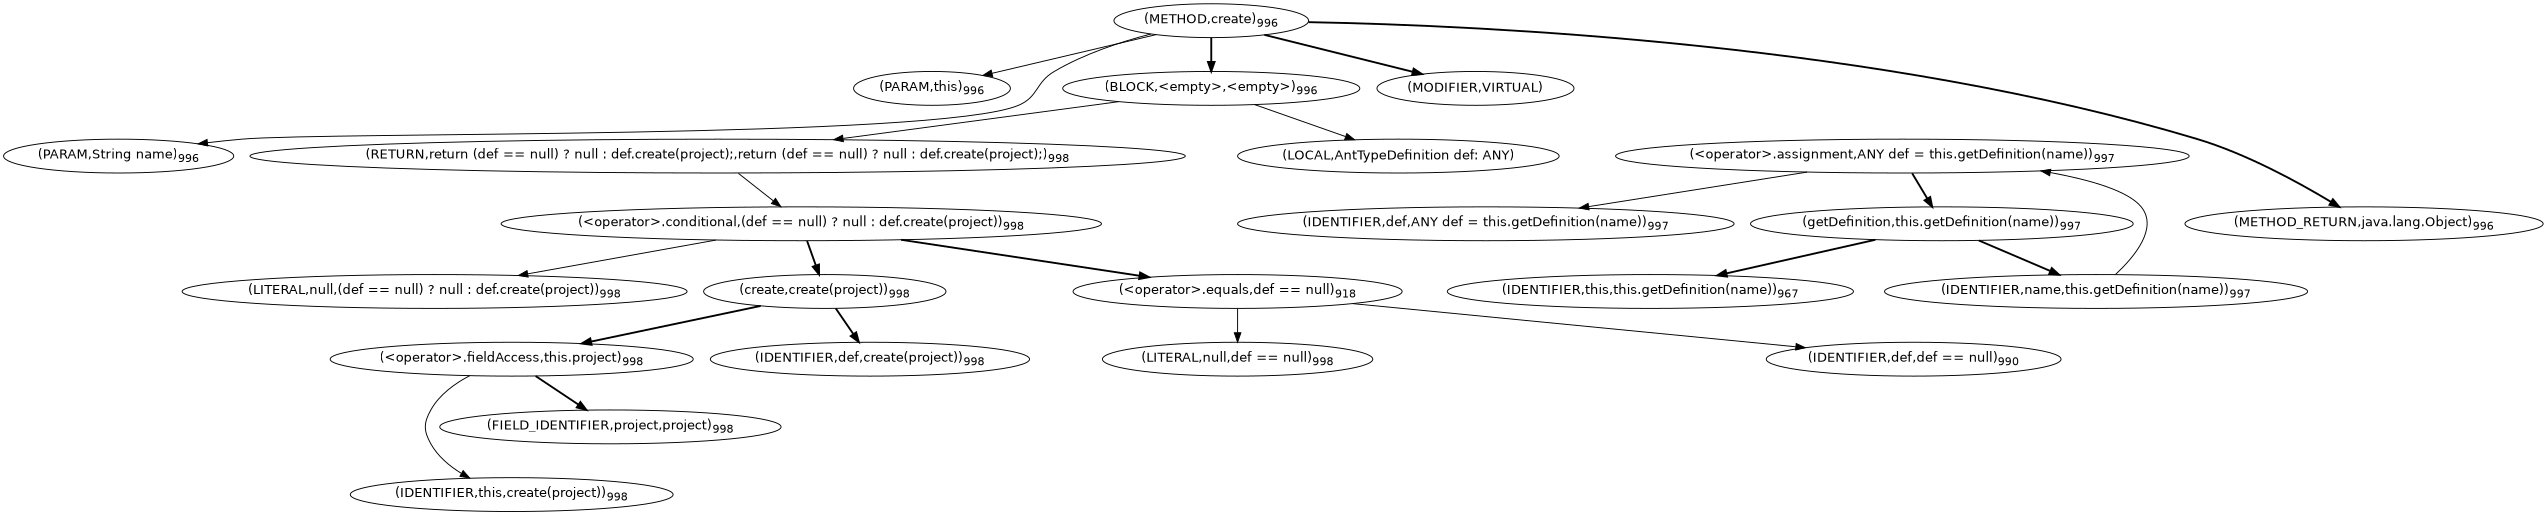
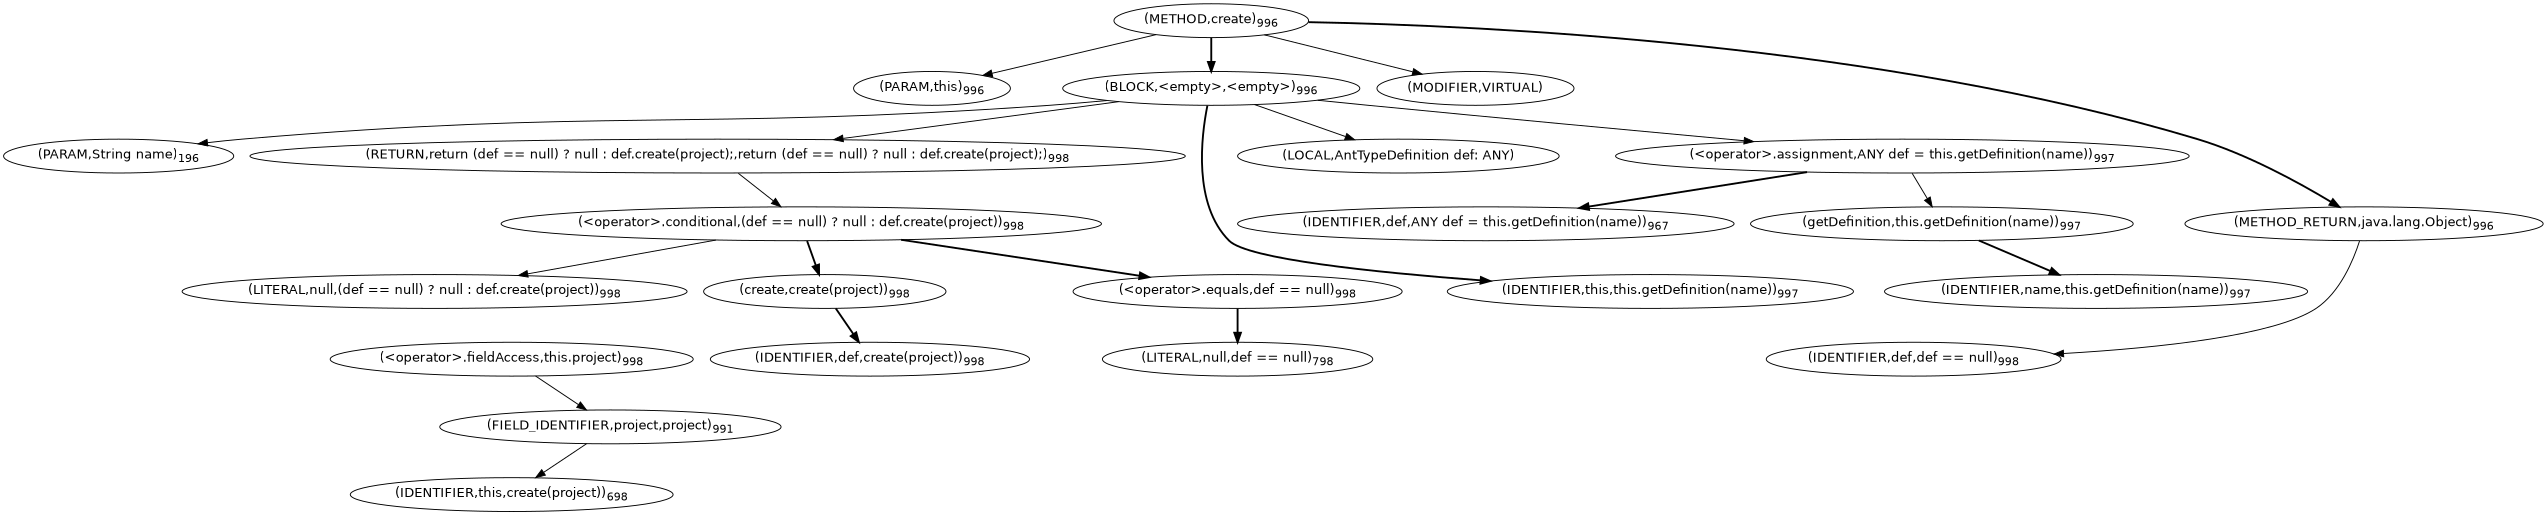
  digraph {
    fontname="DejaVu Sans"
    node [fontname="DejaVu Sans"]
    edge [fontname="DejaVu Sans" style=solid]
    n1 [label=<(METHOD,create)<SUB>996</SUB>>]
    n2 [label=<(PARAM,this)<SUB>996</SUB>>]
-   n3 [label=<(PARAM,String name)<SUB>996</SUB>>]
+   n3 [label=<(PARAM,String name)<SUB>196</SUB>>]
    n4 [label=<(BLOCK,&lt;empty&gt;,&lt;empty&gt;)<SUB>996</SUB>>]
    n5 [label=<(MODIFIER,VIRTUAL)>]
    n6 [label=<(METHOD_RETURN,java.lang.Object)<SUB>996</SUB>>]
    n7 [label=<(LOCAL,AntTypeDefinition def: ANY)>]
    n8 [label=<(&lt;operator&gt;.assignment,ANY def = this.getDefinition(name))<SUB>997</SUB>>]
    n9 [label=<(RETURN,return (def == null) ? null : def.create(project);,return (def == null) ? null : def.create(project);)<SUB>998</SUB>>]
-   n10 [label=<(IDENTIFIER,def,ANY def = this.getDefinition(name))<SUB>997</SUB>>]
+   n10 [label=<(IDENTIFIER,def,ANY def = this.getDefinition(name))<SUB>967</SUB>>]
    n11 [label=<(getDefinition,this.getDefinition(name))<SUB>997</SUB>>]
    n12 [label=<(&lt;operator&gt;.conditional,(def == null) ? null : def.create(project))<SUB>998</SUB>>]
-   n13 [label=<(IDENTIFIER,this,this.getDefinition(name))<SUB>967</SUB>>]
+   n13 [label=<(IDENTIFIER,this,this.getDefinition(name))<SUB>997</SUB>>]
    n14 [label=<(IDENTIFIER,name,this.getDefinition(name))<SUB>997</SUB>>]
-   n15 [label=<(&lt;operator&gt;.equals,def == null)<SUB>918</SUB>>]
+   n15 [label=<(&lt;operator&gt;.equals,def == null)<SUB>998</SUB>>]
    n16 [label=<(LITERAL,null,(def == null) ? null : def.create(project))<SUB>998</SUB>>]
    n17 [label=<(create,create(project))<SUB>998</SUB>>]
-   n18 [label=<(IDENTIFIER,def,def == null)<SUB>990</SUB>>]
-   n19 [label=<(LITERAL,null,def == null)<SUB>998</SUB>>]
+   n18 [label=<(IDENTIFIER,def,def == null)<SUB>998</SUB>>]
+   n19 [label=<(LITERAL,null,def == null)<SUB>798</SUB>>]
    n20 [label=<(IDENTIFIER,def,create(project))<SUB>998</SUB>>]
    n21 [label=<(&lt;operator&gt;.fieldAccess,this.project)<SUB>998</SUB>>]
-   n22 [label=<(IDENTIFIER,this,create(project))<SUB>998</SUB>>]
-   n23 [label=<(FIELD_IDENTIFIER,project,project)<SUB>998</SUB>>]
+   n22 [label=<(IDENTIFIER,this,create(project))<SUB>698</SUB>>]
+   n23 [label=<(FIELD_IDENTIFIER,project,project)<SUB>991</SUB>>]
    n1 -> n2
-   n1 -> n3
+   n4 -> n3
    n1 -> n4 [style=bold]
-   n1 -> n5 [style=bold]
+   n1 -> n5
    n1 -> n6 [style=bold]
    n4 -> n7
-   n14 -> n8
+   n4 -> n8
    n4 -> n9
-   n8 -> n10
-   n8 -> n11 [style=bold]
+   n8 -> n10 [style=bold]
+   n8 -> n11
    n9 -> n12
-   n11 -> n13 [style=bold]
+   n4 -> n13 [style=bold]
    n11 -> n14 [style=bold]
    n12 -> n15 [style=bold]
    n12 -> n16
    n12 -> n17 [style=bold]
-   n15 -> n18
-   n15 -> n19
+   n6 -> n18
+   n15 -> n19 [style=bold]
    n17 -> n20 [style=bold]
-   n17 -> n21 [style=bold]
-   n21 -> n22
-   n21 -> n23 [style=bold]
+   n23 -> n22
+   n21 -> n23
  }
